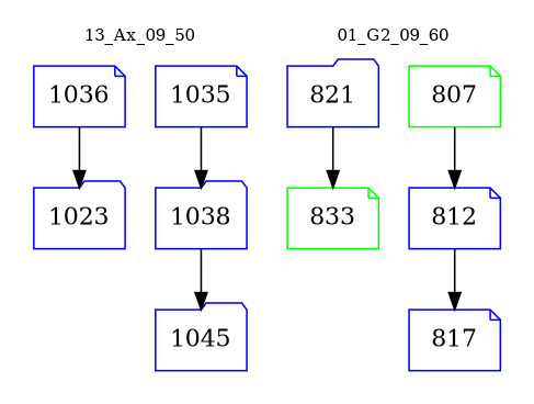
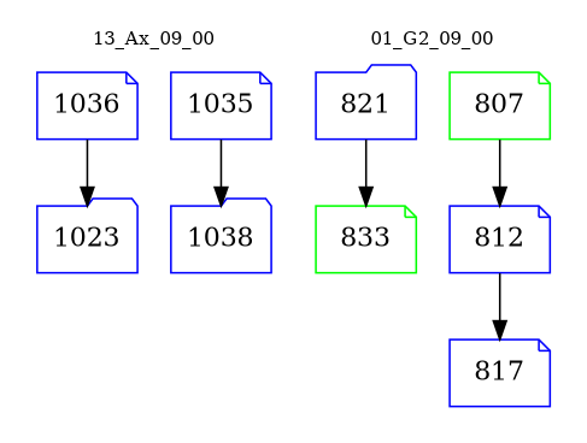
  digraph {
    node [color=blue shape=note]
    edge [color=black]
    n1 [label=1035]
    n2 [label=1038 shape=folder]
-   n3 [label=1045 shape=folder]
    n4 [label=1036]
    n5 [label=1023 shape=folder]
    n6 [color=green label=807]
    n7 [label=812]
    n8 [label=817]
    n9 [label=821 shape=folder]
    n10 [color=green label=833]
    subgraph cluster_1 {
      color=white
      fontsize=10
-     label="13_Ax_09_50"
+     label="13_Ax_09_00"
      n1
      n2
-     n3
      n4
      n5
    }
    subgraph cluster_2 {
      color=white
      fontsize=10
-     label="01_G2_09_60"
+     label="01_G2_09_00"
      n6
      n7
      n8
      n9
      n10
    }
    n1 -> n2
-   n2 -> n3
    n4 -> n5
    n6 -> n7
    n7 -> n8
    n9 -> n10
  }
